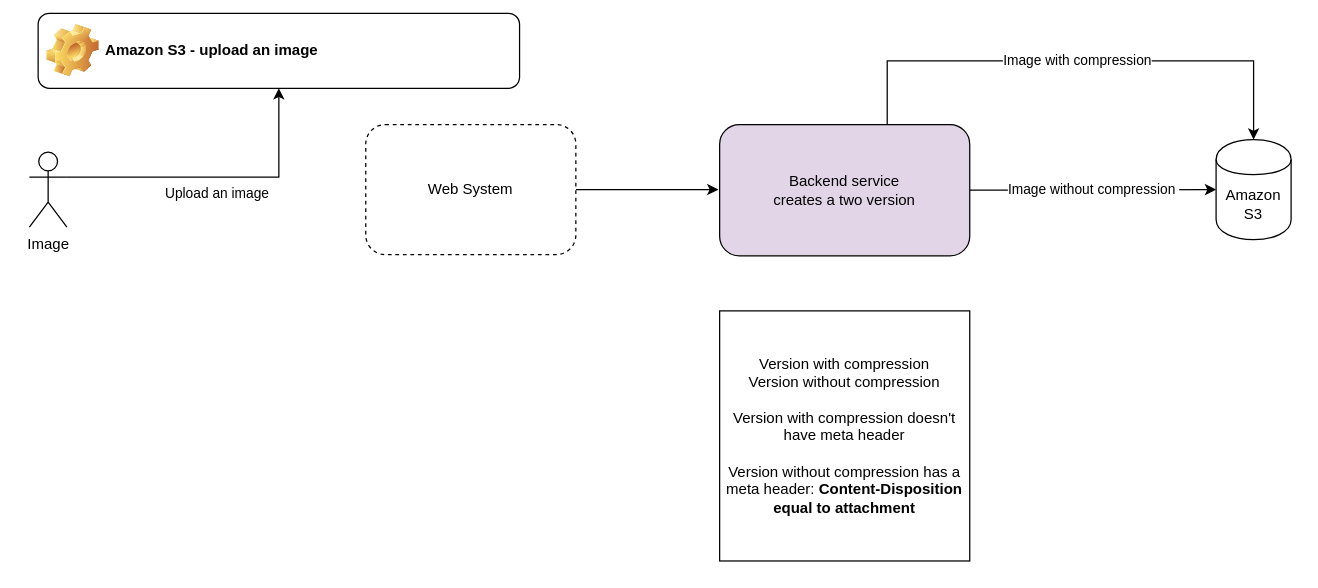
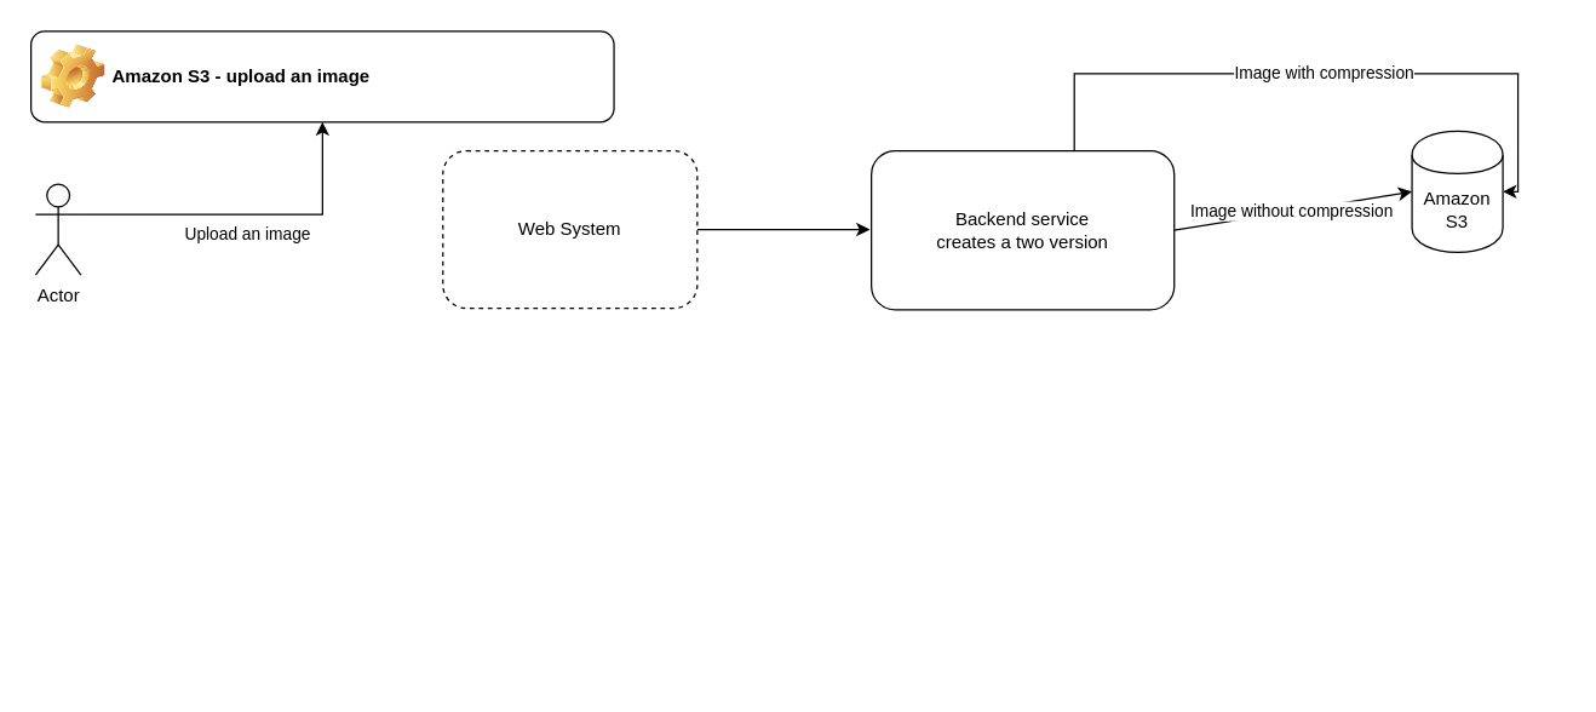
  <mxCell id="0" />
  <mxCell id="1" parent="0" />
  <mxCell id="2" value="Upload an image" style="edgeStyle=orthogonalEdgeStyle;rounded=0;orthogonalLoop=1;jettySize=auto;html=1;exitX=1;exitY=0.333;exitDx=0;exitDy=0;exitPerimeter=0;verticalAlign=top;" parent="1" source="3" target="11" edge="1"><mxGeometry relative="1" as="geometry" /></mxCell>
- <mxCell id="3" value="Image" style="shape=umlActor;verticalLabelPosition=bottom;labelBackgroundColor=#ffffff;verticalAlign=top;html=1;outlineConnect=0;" parent="1" vertex="1"><mxGeometry x="23" y="121" width="30" height="60" as="geometry" /></mxCell>
+ <mxCell id="3" value="Actor" style="shape=umlActor;verticalLabelPosition=bottom;labelBackgroundColor=#ffffff;verticalAlign=top;html=1;outlineConnect=0;" parent="1" vertex="1"><mxGeometry x="23" y="121" width="30" height="60" as="geometry" /></mxCell>
  <mxCell id="4" style="edgeStyle=orthogonalEdgeStyle;rounded=0;orthogonalLoop=1;jettySize=auto;html=1;" parent="1" source="5" edge="1"><mxGeometry relative="1" as="geometry"><mxPoint x="574" y="151" as="targetPoint" /></mxGeometry></mxCell>
  <mxCell id="5" value="Web System" style="rounded=1;whiteSpace=wrap;html=1;dashed=1;" parent="1" vertex="1"><mxGeometry x="292" y="99" width="168" height="104" as="geometry" /></mxCell>
  <mxCell id="6" value="Image with compression" style="edgeStyle=orthogonalEdgeStyle;rounded=0;orthogonalLoop=1;jettySize=auto;html=1;exitX=0.67;exitY=0.01;exitDx=0;exitDy=0;exitPerimeter=0;" parent="1" source="7" target="9" edge="1"><mxGeometry relative="1" as="geometry"><mxPoint x="999" y="198" as="targetPoint" /><Array as="points"><mxPoint x="709" y="48" /><mxPoint x="1002" y="48" /></Array></mxGeometry></mxCell>
- <mxCell id="7" value="Backend service&lt;br&gt;creates a two version" style="rounded=1;whiteSpace=wrap;html=1;fillColor=#e1d5e7;" parent="1" vertex="1"><mxGeometry x="575" y="99" width="200" height="105" as="geometry" /></mxCell>
- <mxCell id="8" value="&lt;span style=&quot;white-space: normal&quot;&gt;Version with compression&lt;/span&gt;&lt;br style=&quot;white-space: normal&quot;&gt;Version without compression&lt;br&gt;&lt;br&gt;Version with compression doesn't have meta header&lt;br&gt;&lt;br&gt;Version without compression has a meta header: &lt;b&gt;Content-Disposition equal to attachment&lt;/b&gt;" style="whiteSpace=wrap;html=1;aspect=fixed;" parent="1" vertex="1"><mxGeometry x="575" y="248" width="200" height="200" as="geometry" /></mxCell>
- <mxCell id="9" value="Amazon S3" style="shape=cylinder;whiteSpace=wrap;html=1;boundedLbl=1;backgroundOutline=1;" parent="1" vertex="1"><mxGeometry x="972" y="111" width="60" height="80" as="geometry" /></mxCell>
+ <mxCell id="7" value="Backend service&lt;br&gt;creates a two version" style="rounded=1;whiteSpace=wrap;html=1;" parent="1" vertex="1"><mxGeometry x="575" y="99" width="200" height="105" as="geometry" /></mxCell>
+ <mxCell id="9" value="Amazon S3" style="shape=cylinder;whiteSpace=wrap;html=1;boundedLbl=1;backgroundOutline=1;" parent="1" vertex="1"><mxGeometry x="932" y="86" width="60" height="80" as="geometry" /></mxCell>
  <mxCell id="10" value="Image without compression&amp;nbsp;" style="endArrow=classic;html=1;entryX=0;entryY=0.5;entryDx=0;entryDy=0;exitX=1;exitY=0.5;exitDx=0;exitDy=0;" parent="1" source="7" target="9" edge="1"><mxGeometry width="50" height="50" relative="1" as="geometry"><mxPoint x="863" y="77" as="sourcePoint" /><mxPoint x="241" y="469" as="targetPoint" /></mxGeometry></mxCell>
- <mxCell id="11" value="Amazon S3 - upload an image" style="label;whiteSpace=wrap;html=1;image=img/clipart/Gear_128x128.png" vertex="1" parent="1"><mxGeometry x="30" y="10" width="385" height="60" as="geometry" /></mxCell>
+ <mxCell id="11" value="Amazon S3 - upload an image" style="label;whiteSpace=wrap;html=1;image=img/clipart/Gear_128x128.png" vertex="1" parent="1"><mxGeometry x="20" y="20" width="385" height="60" as="geometry" /></mxCell>
